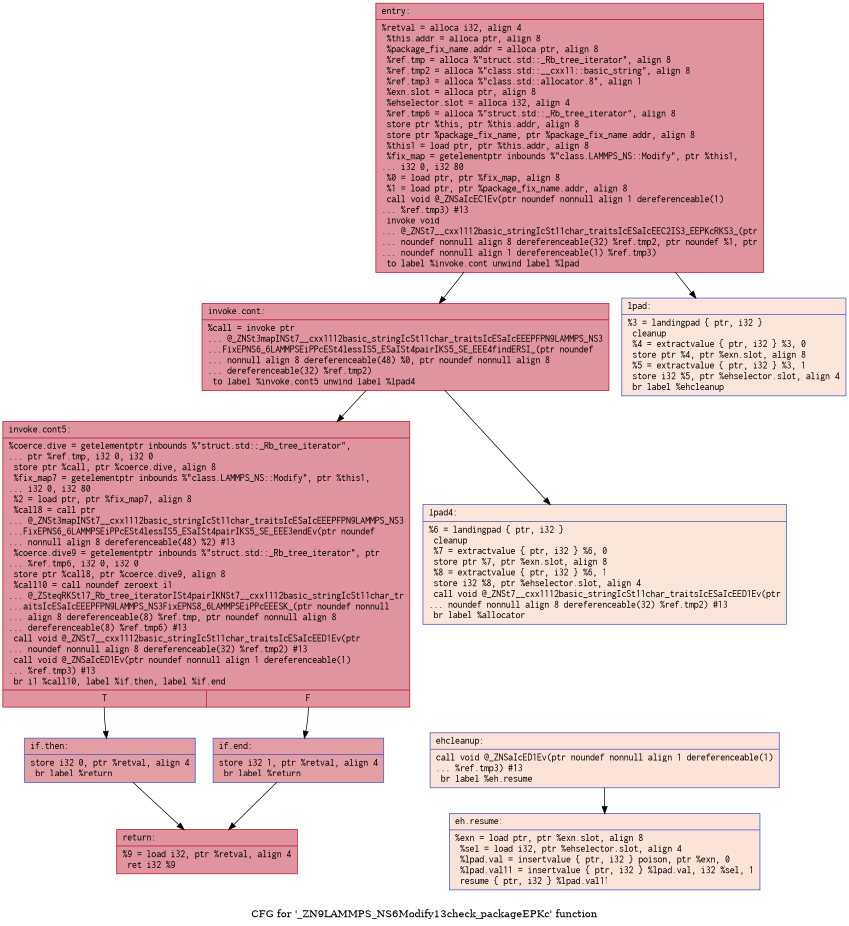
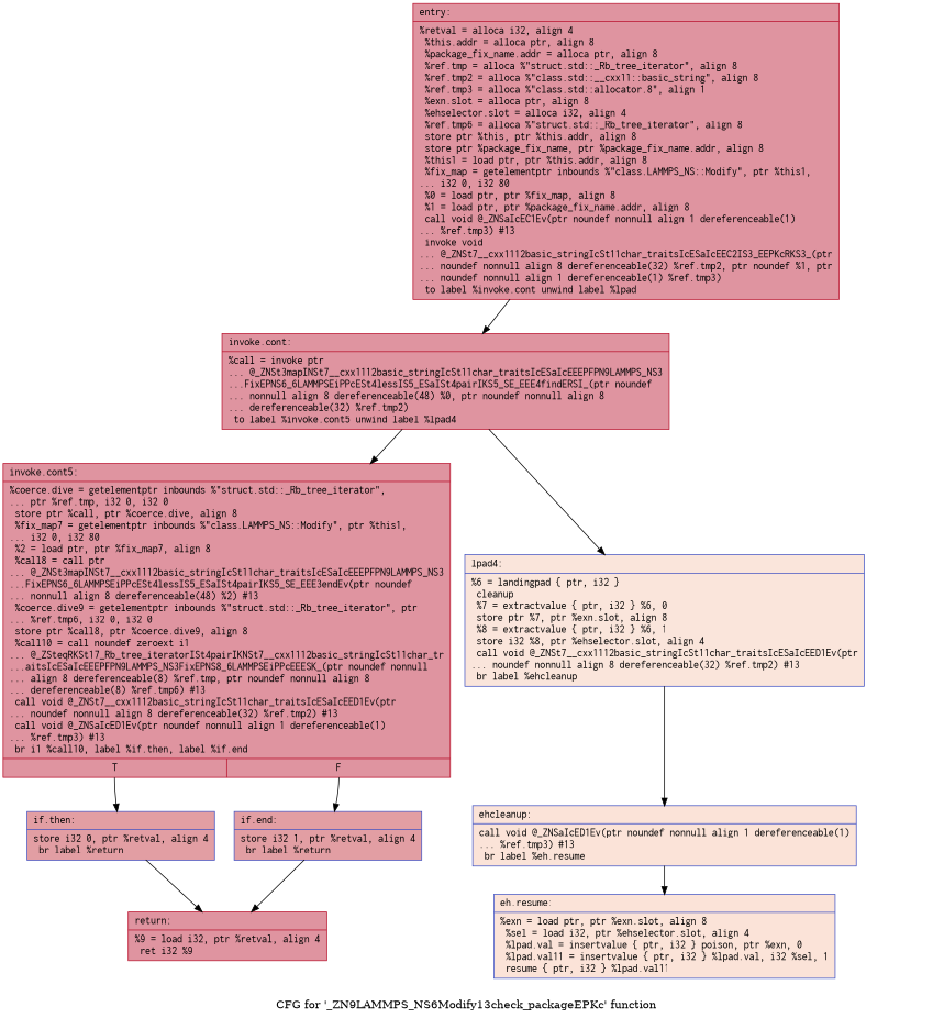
  digraph {
    label="CFG for '_ZN9LAMMPS_NS6Modify13check_packageEPKc' function"
    node [color="#3d50c3ff" fillcolor="#b70d2870" fontname=Courier shape=record style=filled]
    n1 [color="#b70d28ff" label="{entry:\l|  %retval = alloca i32, align 4\l  %this.addr = alloca ptr, align 8\l  %package_fix_name.addr = alloca ptr, align 8\l  %ref.tmp = alloca %\"struct.std::_Rb_tree_iterator\", align 8\l  %ref.tmp2 = alloca %\"class.std::__cxx11::basic_string\", align 8\l  %ref.tmp3 = alloca %\"class.std::allocator.8\", align 1\l  %exn.slot = alloca ptr, align 8\l  %ehselector.slot = alloca i32, align 4\l  %ref.tmp6 = alloca %\"struct.std::_Rb_tree_iterator\", align 8\l  store ptr %this, ptr %this.addr, align 8\l  store ptr %package_fix_name, ptr %package_fix_name.addr, align 8\l  %this1 = load ptr, ptr %this.addr, align 8\l  %fix_map = getelementptr inbounds %\"class.LAMMPS_NS::Modify\", ptr %this1,\l... i32 0, i32 80\l  %0 = load ptr, ptr %fix_map, align 8\l  %1 = load ptr, ptr %package_fix_name.addr, align 8\l  call void @_ZNSaIcEC1Ev(ptr noundef nonnull align 1 dereferenceable(1)\l... %ref.tmp3) #13\l  invoke void\l... @_ZNSt7__cxx1112basic_stringIcSt11char_traitsIcESaIcEEC2IS3_EEPKcRKS3_(ptr\l... noundef nonnull align 8 dereferenceable(32) %ref.tmp2, ptr noundef %1, ptr\l... noundef nonnull align 1 dereferenceable(1) %ref.tmp3)\l          to label %invoke.cont unwind label %lpad\l}"]
    n2 [color="#b70d28ff" label="{invoke.cont:\l|  %call = invoke ptr\l... @_ZNSt3mapINSt7__cxx1112basic_stringIcSt11char_traitsIcESaIcEEEPFPN9LAMMPS_NS3\l...FixEPNS6_6LAMMPSEiPPcESt4lessIS5_ESaISt4pairIKS5_SE_EEE4findERSI_(ptr noundef\l... nonnull align 8 dereferenceable(48) %0, ptr noundef nonnull align 8\l... dereferenceable(32) %ref.tmp2)\l          to label %invoke.cont5 unwind label %lpad4\l}"]
-   n3 [fillcolor="#f4c5ad70" label="{lpad:\l|  %3 = landingpad \{ ptr, i32 \}\l          cleanup\l  %4 = extractvalue \{ ptr, i32 \} %3, 0\l  store ptr %4, ptr %exn.slot, align 8\l  %5 = extractvalue \{ ptr, i32 \} %3, 1\l  store i32 %5, ptr %ehselector.slot, align 4\l  br label %ehcleanup\l}"]
    n4 [color="#b70d28ff" label="{invoke.cont5:\l|  %coerce.dive = getelementptr inbounds %\"struct.std::_Rb_tree_iterator\",\l... ptr %ref.tmp, i32 0, i32 0\l  store ptr %call, ptr %coerce.dive, align 8\l  %fix_map7 = getelementptr inbounds %\"class.LAMMPS_NS::Modify\", ptr %this1,\l... i32 0, i32 80\l  %2 = load ptr, ptr %fix_map7, align 8\l  %call8 = call ptr\l... @_ZNSt3mapINSt7__cxx1112basic_stringIcSt11char_traitsIcESaIcEEEPFPN9LAMMPS_NS3\l...FixEPNS6_6LAMMPSEiPPcESt4lessIS5_ESaISt4pairIKS5_SE_EEE3endEv(ptr noundef\l... nonnull align 8 dereferenceable(48) %2) #13\l  %coerce.dive9 = getelementptr inbounds %\"struct.std::_Rb_tree_iterator\", ptr\l... %ref.tmp6, i32 0, i32 0\l  store ptr %call8, ptr %coerce.dive9, align 8\l  %call10 = call noundef zeroext i1\l... @_ZSteqRKSt17_Rb_tree_iteratorISt4pairIKNSt7__cxx1112basic_stringIcSt11char_tr\l...aitsIcESaIcEEEPFPN9LAMMPS_NS3FixEPNS8_6LAMMPSEiPPcEEESK_(ptr noundef nonnull\l... align 8 dereferenceable(8) %ref.tmp, ptr noundef nonnull align 8\l... dereferenceable(8) %ref.tmp6) #13\l  call void @_ZNSt7__cxx1112basic_stringIcSt11char_traitsIcESaIcEED1Ev(ptr\l... noundef nonnull align 8 dereferenceable(32) %ref.tmp2) #13\l  call void @_ZNSaIcED1Ev(ptr noundef nonnull align 1 dereferenceable(1)\l... %ref.tmp3) #13\l  br i1 %call10, label %if.then, label %if.end\l|{<s0>T|<s1>F}}"]
-   n5 [fillcolor="#f4c5ad70" label="{lpad4:\l|  %6 = landingpad \{ ptr, i32 \}\l          cleanup\l  %7 = extractvalue \{ ptr, i32 \} %6, 0\l  store ptr %7, ptr %exn.slot, align 8\l  %8 = extractvalue \{ ptr, i32 \} %6, 1\l  store i32 %8, ptr %ehselector.slot, align 4\l  call void @_ZNSt7__cxx1112basic_stringIcSt11char_traitsIcESaIcEED1Ev(ptr\l... noundef nonnull align 8 dereferenceable(32) %ref.tmp2) #13\l  br label %allocator\l}"]
+   n5 [fillcolor="#f4c5ad70" label="{lpad4:\l|  %6 = landingpad \{ ptr, i32 \}\l          cleanup\l  %7 = extractvalue \{ ptr, i32 \} %6, 0\l  store ptr %7, ptr %exn.slot, align 8\l  %8 = extractvalue \{ ptr, i32 \} %6, 1\l  store i32 %8, ptr %ehselector.slot, align 4\l  call void @_ZNSt7__cxx1112basic_stringIcSt11char_traitsIcESaIcEED1Ev(ptr\l... noundef nonnull align 8 dereferenceable(32) %ref.tmp2) #13\l  br label %ehcleanup\l}"]
    n6 [fillcolor="#be242e70" label="{if.then:\l|  store i32 0, ptr %retval, align 4\l  br label %return\l}"]
    n7 [fillcolor="#be242e70" label="{if.end:\l|  store i32 1, ptr %retval, align 4\l  br label %return\l}"]
    n8 [fillcolor="#f6bfa670" label="{ehcleanup:\l|  call void @_ZNSaIcED1Ev(ptr noundef nonnull align 1 dereferenceable(1)\l... %ref.tmp3) #13\l  br label %eh.resume\l}"]
    n9 [fillcolor="#f6bfa670" label="{eh.resume:\l|  %exn = load ptr, ptr %exn.slot, align 8\l  %sel = load i32, ptr %ehselector.slot, align 4\l  %lpad.val = insertvalue \{ ptr, i32 \} poison, ptr %exn, 0\l  %lpad.val11 = insertvalue \{ ptr, i32 \} %lpad.val, i32 %sel, 1\l  resume \{ ptr, i32 \} %lpad.val11\l}"]
    n10 [color="#b70d28ff" label="{return:\l|  %9 = load i32, ptr %retval, align 4\l  ret i32 %9\l}"]
    n1 -> n2
-   n1 -> n3
    n2 -> n4
    n2 -> n5
    n4 -> n6 [tailport=s0]
    n4 -> n7 [tailport=s1]
+   n5 -> n8
    n6 -> n10
    n7 -> n10
    n8 -> n9
  }
